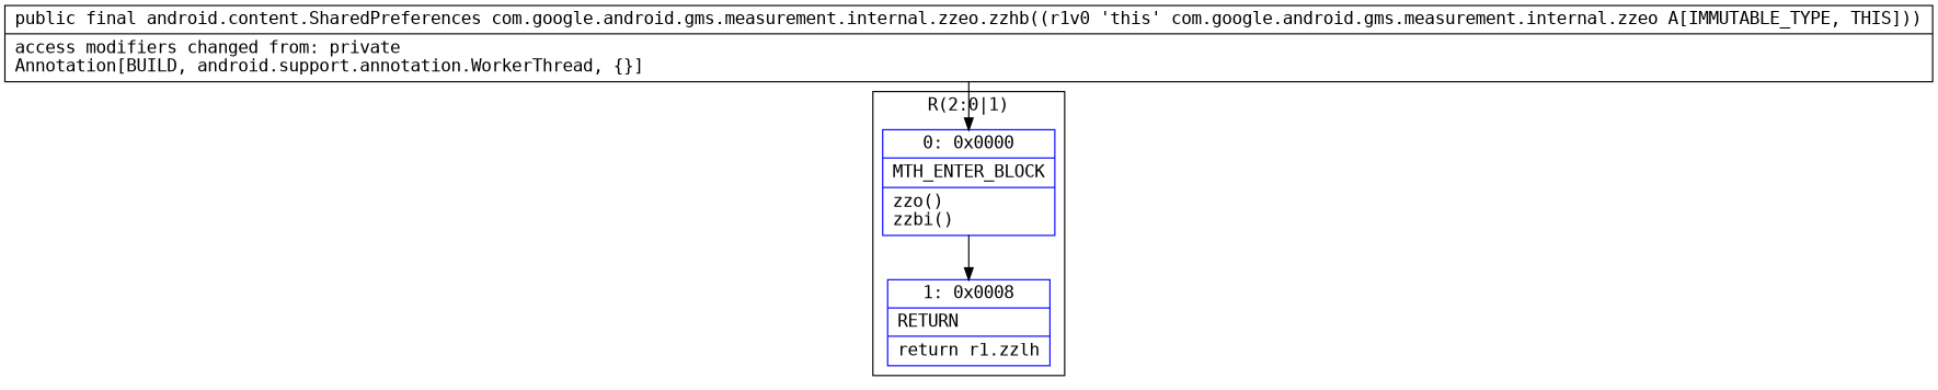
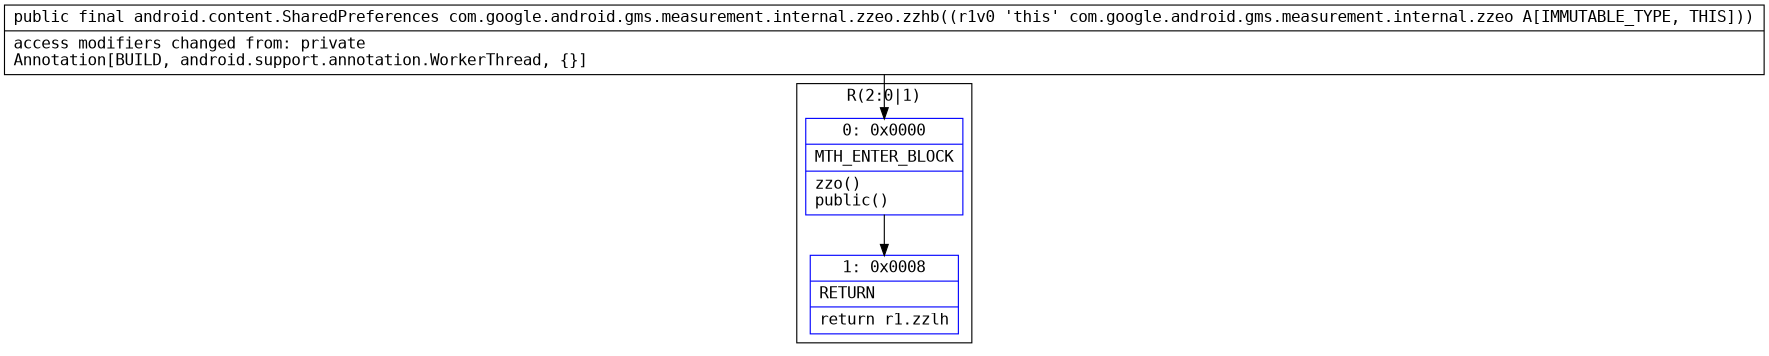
  digraph {
    fontname="DejaVu Sans Mono"
    node [color=blue shape=record fontname="DejaVu Sans Mono"]
    edge [fontname="DejaVu Sans Mono"]
-   n1 [label="{0\:\ 0x0000|MTH_ENTER_BLOCK\l|zzo()\lzzbi()\l}"]
+   n1 [label="{0\:\ 0x0000|MTH_ENTER_BLOCK\l|zzo()\lpublic()\l}"]
    n2 [label="{1\:\ 0x0008|RETURN\l|return r1.zzlh\l}"]
    n3 [label="{public final android.content.SharedPreferences com.google.android.gms.measurement.internal.zzeo.zzhb((r1v0 'this' com.google.android.gms.measurement.internal.zzeo A[IMMUTABLE_TYPE, THIS]))  | access modifiers changed from: private\lAnnotation[BUILD, android.support.annotation.WorkerThread, \{\}]\l}" color=""]
    subgraph cluster_1 {
      label="R(2:0|1)"
      n1
      n2
    }
    n1 -> n2
    n3 -> n1
  }
